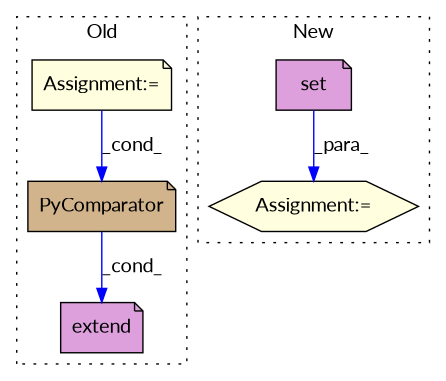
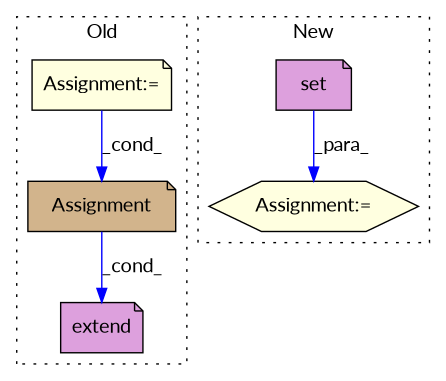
  digraph {
    fontname=Lato
    node [a=32 fillcolor=plum fontname=Lato l=41 s=1412 shape=note style=filled]
    edge [color=blue fontname=Lato]
    n1 [l="18,-5" label=extend s="1310,1461"]
    n2 [a=7 fillcolor=lightyellow label="Assignment:="]
-   n3 [a=113 fillcolor=tan label=PyComparator]
+   n3 [a=113 fillcolor=tan label=Assignment]
    n4 [l="4,1" label=set s="1577,1628"]
    n5 [a=7 fillcolor=lightyellow l=1 label="Assignment:=" s=1576 shape=hexagon]
    subgraph cluster_1 {
      label=Old
      style=dotted
      n1
      n2
      n3
    }
    subgraph cluster_2 {
      label=New
      style=dotted
      n4
      n5
    }
    n2 -> n3 [label=_cond_]
    n3 -> n1 [label=_cond_]
    n4 -> n5 [label=_para_]
  }
